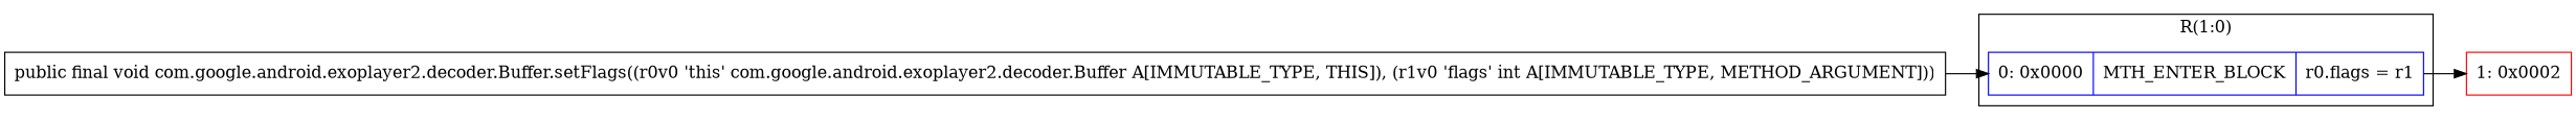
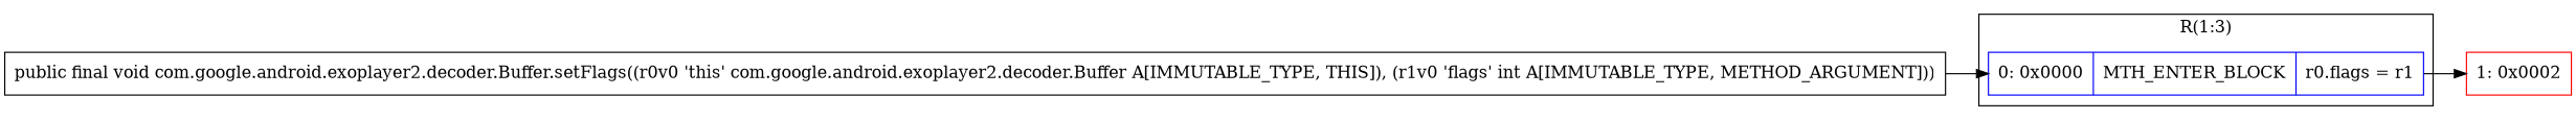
  digraph {
    rankdir=LR
    node [shape=record]
    n1 [color=blue label="{0\:\ 0x0000|MTH_ENTER_BLOCK\l|r0.flags = r1\l}"]
    n2 [color=red label="{1\:\ 0x0002}"]
    n3 [label="{public final void com.google.android.exoplayer2.decoder.Buffer.setFlags((r0v0 'this' com.google.android.exoplayer2.decoder.Buffer A[IMMUTABLE_TYPE, THIS]), (r1v0 'flags' int A[IMMUTABLE_TYPE, METHOD_ARGUMENT])) }"]
    subgraph cluster_1 {
-     label="R(1:0)"
+     label="R(1:3)"
      n1
    }
    n1 -> n2
    n3 -> n1
  }
